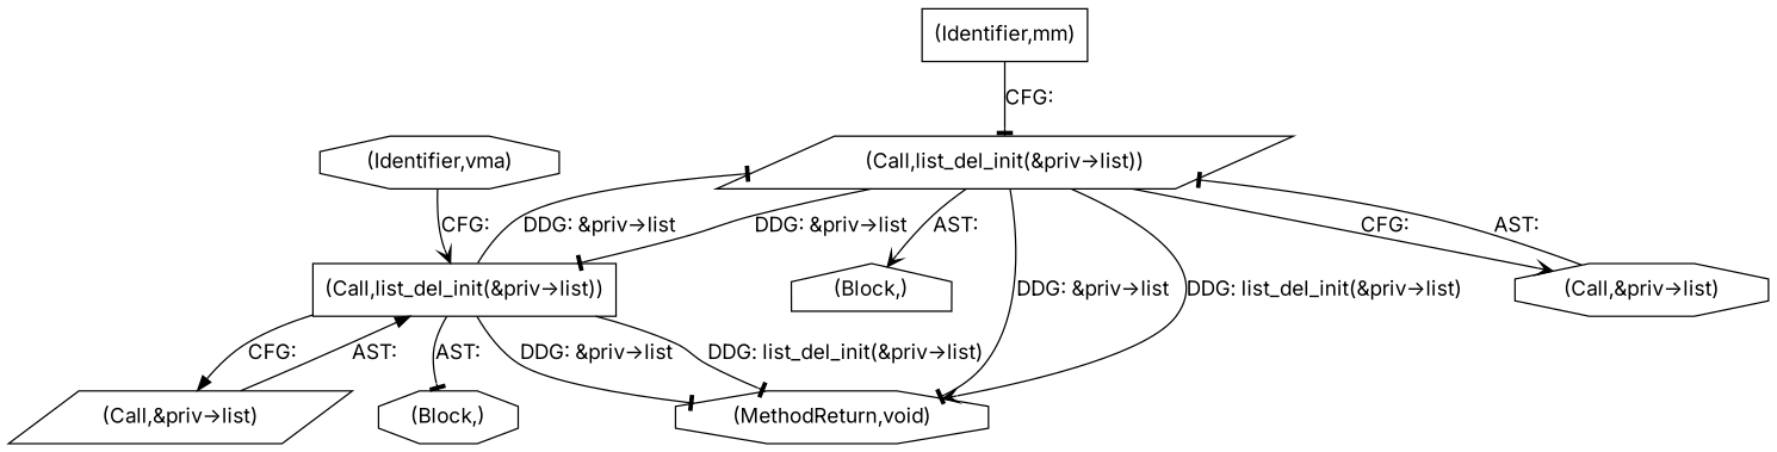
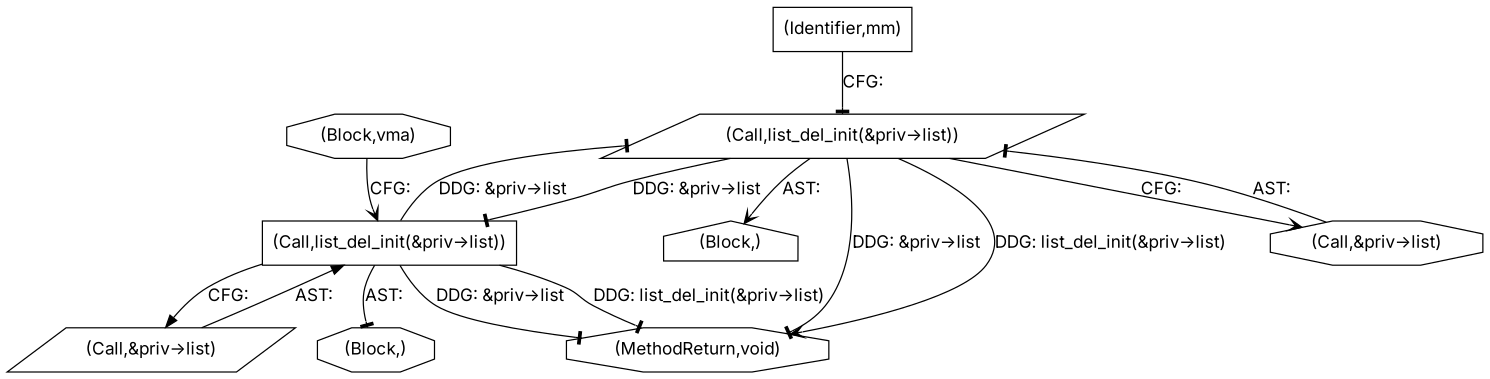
  digraph {
    fontname=Inter
    node [shape=octagon fontname=Inter]
    edge [arrowhead=tee fontname=Inter]
    n1 [label="(Call,list_del_init(&priv->list))" shape=parallelogram]
    n2 [label="(Call,list_del_init(&priv->list))" shape=box]
    n3 [label="(Block,)" shape=house]
    n4 [label="(MethodReturn,void)"]
    n5 [label="(Call,&priv->list)"]
    n6 [label="(Call,&priv->list)" shape=parallelogram]
    n7 [label="(Block,)"]
-   n8 [label="(Identifier,vma)"]
+   n8 [label="(Block,vma)"]
    n9 [label="(Identifier,mm)" shape=box]
    n1 -> n2 [label="DDG: &priv->list"]
    n1 -> n3 [label="AST: " arrowhead=vee]
    n1 -> n4 [label="DDG: &priv->list"]
    n1 -> n4 [label="DDG: list_del_init(&priv->list)" arrowhead=vee]
    n1 -> n5 [label="CFG: " arrowhead=vee]
    n2 -> n1 [label="DDG: &priv->list"]
    n2 -> n4 [label="DDG: &priv->list"]
    n2 -> n4 [label="DDG: list_del_init(&priv->list)"]
    n2 -> n6 [label="CFG: " arrowhead=normal]
    n2 -> n7 [label="AST: "]
    n5 -> n1 [label="AST: "]
    n6 -> n2 [label="AST: " arrowhead=normal]
    n8 -> n2 [label="CFG: " arrowhead=vee]
    n9 -> n1 [label="CFG: "]
  }
